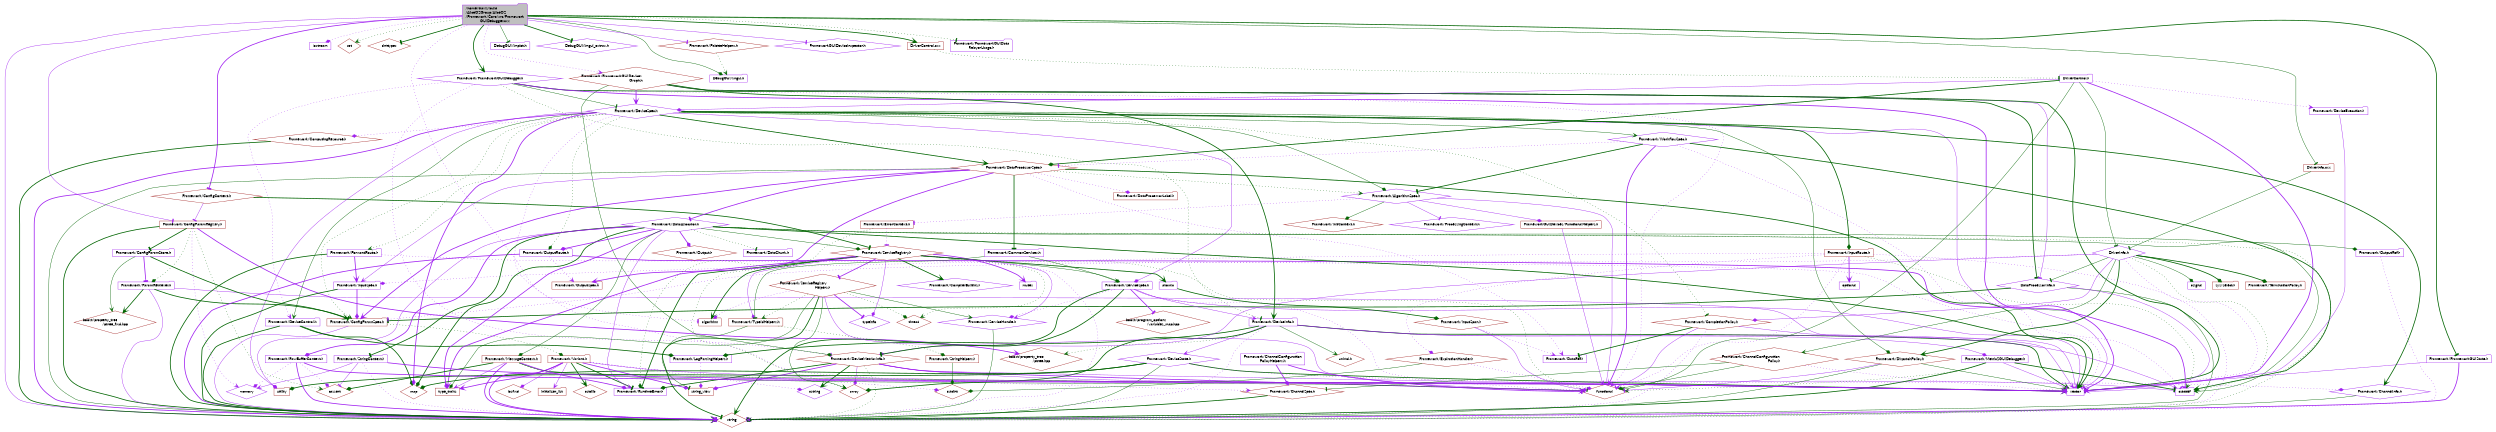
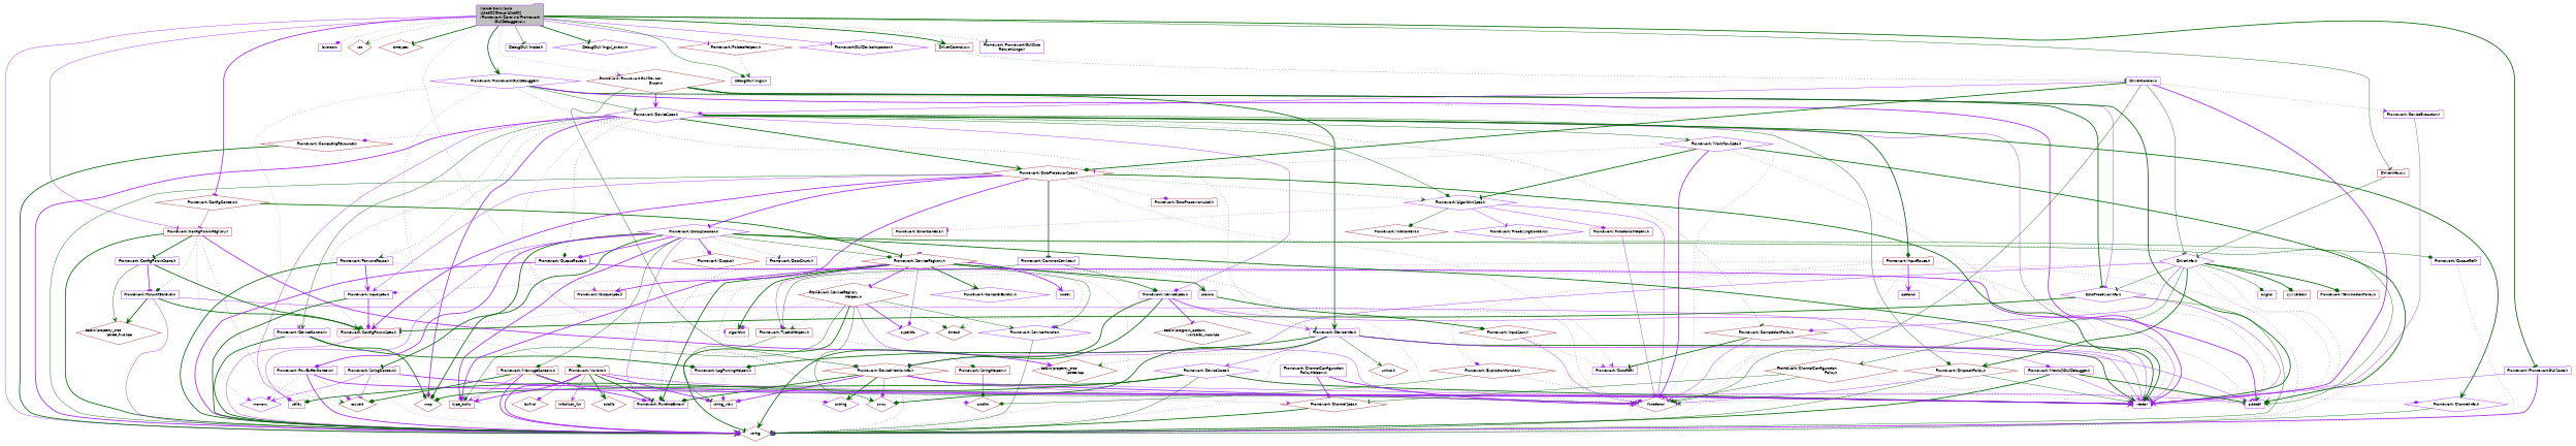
  digraph {
    fontname=Lato
    node [color=brown fontname=Lato fontsize=10 shape=folder]
    edge [arrowhead=vee color=purple fontname=Lato fontsize=10 labelfontname=Helvetica labelfontsize=10 style=bold]
    n1 [color=purple fillcolor=grey75 fontcolor=black height=0.2 label="/home/travis/build\l/AliceO2Group/AliceO2\l/Framework/Core/src/Framework\lGUIDebugger.cxx" style=filled width=0.4]
    n2 [color=purple height=0.2 label="Framework/FrameworkGUIDebugger.h" shape=diamond width=0.4]
    n3 [height=0.2 label=string shape=diamond width=0.4]
    n4 [height=0.2 label=algorithm width=0.4]
    n5 [color=purple height=0.2 label=iostream width=0.4]
    n6 [height=0.2 label=set shape=diamond width=0.4]
    n7 [height=0.2 label=cinttypes shape=diamond width=0.4]
    n8 [height=0.2 label="Framework/ConfigContext.h" shape=diamond width=0.4]
    n9 [height=0.2 label="Framework/ConfigParamRegistry.h" width=0.4]
    n10 [color=purple height=0.2 label="DebugGUI/imgui.h" width=0.4]
    n11 [color=purple height=0.2 label="DebugGUI/implot.h" width=0.4]
    n12 [color=purple height=0.2 label="DebugGUI/imgui_extras.h" shape=diamond width=0.4]
    n13 [height=0.2 label="DriverControl.cxx" width=0.4]
    n14 [height=0.2 label="DriverInfo.cxx" width=0.4]
    n15 [color=purple height=0.2 label="FrameworkGUIDeviceInspector.h" shape=diamond width=0.4]
    n16 [height=0.2 label="Framework/FrameworkGUIDevices\lGraph.h" shape=diamond width=0.4]
    n17 [color=purple height=0.2 label="Framework/FrameworkGUIData\lRelayerUsage.h" width=0.4]
    n18 [height=0.2 label="Framework/PaletteHelpers.h" shape=diamond width=0.4]
    n19 [color=purple height=0.2 label="Framework/FrameworkGUIState.h" width=0.4]
    n20 [color=purple height=0.2 label="DataProcessorInfo.h" shape=diamond width=0.4]
    n21 [color=purple height=0.2 label=vector width=0.4]
    n22 [color=purple height=0.2 label="Framework/DeviceControl.h" width=0.4]
    n23 [color=purple height=0.2 label="Framework/DeviceInfo.h" width=0.4]
    n24 [height=0.2 label=functional shape=diamond width=0.4]
    n25 [height=0.2 label="Framework/DeviceMetricsInfo.h" shape=diamond width=0.4]
    n26 [color=purple height=0.2 label="Framework/DeviceSpec.h" shape=diamond width=0.4]
    n27 [height=0.2 label="Framework/ServiceRegistry.h" shape=diamond width=0.4]
    n28 [height=0.2 label="boost/property_tree\l/ptree.hpp" shape=diamond width=0.4]
    n29 [height=0.2 label=cassert shape=diamond width=0.4]
    n30 [color=purple height=0.2 label=memory shape=diamond width=0.4]
    n31 [color=purple height=0.2 label="Framework/ParamRetriever.h" width=0.4]
    n32 [color=purple height=0.2 label="Framework/ConfigParamStore.h" width=0.4]
    n33 [color=purple height=0.2 label="DriverControl.h" width=0.4]
    n34 [color=purple height=0.2 label="DriverInfo.h" shape=diamond width=0.4]
    n35 [height=0.2 label="Framework/ConfigParamSpec.h" width=0.4]
    n36 [height=0.2 label=map shape=diamond width=0.4]
    n37 [color=purple height=0.2 label="Framework/LogParsingHelpers.h" width=0.4]
    n38 [color=purple height=0.2 label="Framework/Metric2GUIDebugger.h" width=0.4]
    n39 [color=purple height=0.2 label=cstddef width=0.4]
    n40 [color=purple height=0.2 label="Framework/DeviceState.h" shape=diamond width=0.4]
    n41 [height=0.2 label="unistd.h" shape=diamond width=0.4]
    n42 [height=0.2 label=array shape=diamond width=0.4]
    n43 [color=purple height=0.2 label="Framework/RuntimeError.h" width=0.4]
    n44 [color=purple height=0.2 label=cstring shape=diamond width=0.4]
    n45 [height=0.2 label=string_view width=0.4]
    n46 [color=purple height=0.2 label="Framework/ChannelInfo.h" shape=diamond width=0.4]
    n47 [height=0.2 label=utility width=0.4]
    n48 [color=purple height=0.2 label="Framework/WorkflowSpec.h" shape=diamond width=0.4]
    n49 [height=0.2 label="Framework/DataProcessorSpec.h" shape=diamond width=0.4]
    n50 [color=purple height=0.2 label="Framework/AlgorithmSpec.h" shape=diamond width=0.4]
    n51 [color=purple height=0.2 label="Framework/ServiceSpec.h" width=0.4]
    n52 [color=purple height=0.2 label="Framework/OutputRoute.h" width=0.4]
    n53 [height=0.2 label="Framework/ComputingResource.h" shape=diamond width=0.4]
    n54 [height=0.2 label="Framework/ChannelSpec.h" shape=diamond width=0.4]
    n55 [color=purple height=0.2 label="Framework/ForwardRoute.h" width=0.4]
    n56 [height=0.2 label="Framework/InputRoute.h" width=0.4]
    n57 [height=0.2 label="Framework/CompletionPolicy.h" shape=diamond width=0.4]
    n58 [height=0.2 label="Framework/DispatchPolicy.h" shape=diamond width=0.4]
    n59 [height=0.2 label="Framework/Variant.h" width=0.4]
    n60 [height=0.2 label=type_traits width=0.4]
    n61 [height=0.2 label=cstdint shape=diamond width=0.4]
    n62 [height=0.2 label=cstdlib shape=diamond width=0.4]
    n63 [height=0.2 label=iosfwd shape=diamond width=0.4]
    n64 [height=0.2 label=initializer_list width=0.4]
    n65 [height=0.2 label="Framework/DataProcessorLabel.h" width=0.4]
    n66 [color=purple height=0.2 label="Framework/DataRef.h" width=0.4]
    n67 [color=purple height=0.2 label="Framework/DataAllocator.h" shape=diamond width=0.4]
    n68 [height=0.2 label="Framework/OutputSpec.h" width=0.4]
    n69 [color=purple height=0.2 label="Framework/InputSpec.h" width=0.4]
    n70 [color=purple height=0.2 label="Framework/CommonServices.h" width=0.4]
    n71 [color=purple height=0.2 label="Framework/ProcessingContext.h" shape=diamond width=0.4]
    n72 [height=0.2 label="Framework/ErrorContext.h" width=0.4]
    n73 [height=0.2 label="Framework/InitContext.h" shape=diamond width=0.4]
-   n74 [height=0.2 label="FrameworkGUIDevices/FunctionalHelpers.h" width=0.4]
+   n74 [height=0.2 label="Framework/FunctionalHelpers.h" width=0.4]
    n75 [color=purple height=0.2 label="Framework/ServiceHandle.h" shape=diamond width=0.4]
    n76 [height=0.2 label="boost/program_options\l/variables_map.hpp" shape=diamond width=0.4]
    n77 [height=0.2 label="Framework/ExpirationHandler.h" shape=diamond width=0.4]
    n78 [color=purple height=0.2 label=optional width=0.4]
    n79 [height=0.2 label="Framework/MessageContext.h" width=0.4]
    n80 [color=purple height=0.2 label="Framework/StringContext.h" width=0.4]
    n81 [color=purple height=0.2 label="Framework/RawBufferContext.h" width=0.4]
    n82 [height=0.2 label="Framework/Output.h" shape=diamond width=0.4]
    n83 [color=purple height=0.2 label="Framework/OutputRef.h" width=0.4]
    n84 [color=purple height=0.2 label="Framework/DataChunk.h" width=0.4]
    n85 [height=0.2 label="Framework/TypeIdHelpers.h" width=0.4]
    n86 [height=0.2 label="Framework/ServiceRegistry\lHelpers.h" shape=diamond width=0.4]
    n87 [color=purple height=0.2 label=typeinfo shape=diamond width=0.4]
    n88 [height=0.2 label=thread shape=diamond width=0.4]
    n89 [color=purple height=0.2 label="Framework/CompilerBuiltins.h" shape=diamond width=0.4]
    n90 [color=purple height=0.2 label=atomic width=0.4]
    n91 [color=purple height=0.2 label=mutex width=0.4]
    n92 [height=0.2 label="Framework/StringHelpers.h" width=0.4]
    n93 [height=0.2 label="Framework/InputSpan.h" shape=diamond width=0.4]
    n94 [height=0.2 label="boost/property_tree\l/ptree_fwd.hpp" shape=diamond width=0.4]
    n95 [color=purple height=0.2 label="Framework/DeviceExecution.h" width=0.4]
    n96 [color=purple height=0.2 label=csignal width=0.4]
    n97 [height=0.2 label="sys/select.h" width=0.4]
    n98 [height=0.2 label="Framework/ChannelConfiguration\lPolicy.h" shape=diamond width=0.4]
    n99 [height=0.2 label="Framework/TerminationPolicy.h" width=0.4]
    n100 [color=purple height=0.2 label="Framework/ChannelConfiguration\lPolicyHelpers.h" width=0.4]
    n1 -> n2 [color=darkgreen]
    n1 -> n3 [arrowhead=tee style=solid]
    n1 -> n4 [arrowhead=tee style=dotted]
    n1 -> n5 [arrowhead=diamond style=dotted]
    n1 -> n6 [color=darkgreen style=dotted]
    n1 -> n7 [arrowhead=tee color=darkgreen]
    n1 -> n8 [arrowhead=tee]
    n1 -> n9 [arrowhead=tee style=solid]
    n1 -> n10 [arrowhead=diamond color=darkgreen style=solid]
    n1 -> n11 [arrowhead=tee color=darkgreen style=solid]
    n1 -> n12 [arrowhead=tee color=darkgreen]
    n1 -> n13 [color=darkgreen]
    n1 -> n14 [arrowhead=tee color=darkgreen style=solid]
    n1 -> n15 [arrowhead=tee style=solid]
    n1 -> n16 [style=dotted]
    n1 -> n17 [arrowhead=tee color=darkgreen style=dotted]
    n1 -> n18 [arrowhead=tee style=solid]
    n1 -> n19 [arrowhead=tee color=darkgreen]
    n2 -> n20 [arrowhead=tee color=darkgreen]
    n2 -> n21 [arrowhead=tee]
    n2 -> n22 [style=dotted]
    n2 -> n23 [arrowhead=tee color=darkgreen style=dotted]
    n2 -> n24 [style=dotted]
    n2 -> n25 [arrowhead=tee style=dotted]
    n2 -> n26 [arrowhead=tee color=darkgreen style=solid]
    n8 -> n9 [arrowhead=tee style=solid]
    n8 -> n27 [arrowhead=tee color=darkgreen]
    n9 -> n3 [color=darkgreen]
    n9 -> n28
    n9 -> n29 [color=darkgreen style=dotted]
    n9 -> n30 [style=dotted]
    n9 -> n31 [arrowhead=diamond color=darkgreen style=dotted]
    n9 -> n32 [arrowhead=tee color=darkgreen]
    n13 -> n33 [arrowhead=tee color=darkgreen style=dotted]
    n14 -> n34 [arrowhead=tee color=darkgreen style=solid]
    n16 -> n20 [arrowhead=tee style=solid]
    n16 -> n21 [arrowhead=tee color=darkgreen]
    n16 -> n23 [color=darkgreen]
    n16 -> n25 [arrowhead=diamond color=darkgreen style=solid]
    n16 -> n26
    n18 -> n10 [color=darkgreen style=dotted]
    n19 -> n3 [arrowhead=diamond]
    n19 -> n21 [arrowhead=diamond style=solid]
    n20 -> n3 [arrowhead=tee color=darkgreen style=solid]
    n20 -> n21 [arrowhead=tee style=solid]
    n20 -> n35 [arrowhead=tee color=darkgreen]
    n22 -> n3 [arrowhead=tee color=darkgreen]
    n22 -> n36 [arrowhead=diamond color=darkgreen]
    n22 -> n37 [arrowhead=diamond color=darkgreen]
    n23 -> n3 [arrowhead=tee style=dotted]
    n23 -> n21 [color=darkgreen]
    n23 -> n28 [color=darkgreen style=dotted]
    n23 -> n37 [arrowhead=diamond color=darkgreen]
    n23 -> n38 [arrowhead=diamond style=solid]
    n23 -> n39 [style=solid]
    n23 -> n40 [style=solid]
    n23 -> n41 [color=darkgreen style=solid]
    n23 -> n42 [arrowhead=diamond color=darkgreen]
    n25 -> n3 [arrowhead=diamond color=darkgreen style=dotted]
    n25 -> n21 [style=solid]
    n25 -> n24
    n25 -> n39 [arrowhead=tee style=solid]
    n25 -> n42 [arrowhead=diamond style=solid]
    n25 -> n43 [arrowhead=diamond color=darkgreen]
    n25 -> n44 [color=darkgreen]
    n25 -> n45 [arrowhead=diamond]
    n26 -> n3 [arrowhead=tee]
    n26 -> n21 [arrowhead=tee style=solid]
    n26 -> n22 [color=darkgreen style=solid]
    n26 -> n35 [color=darkgreen style=dotted]
    n26 -> n36 [arrowhead=diamond]
    n26 -> n46 [color=darkgreen]
    n26 -> n47 [arrowhead=diamond style=solid]
    n26 -> n48 [color=darkgreen style=solid]
    n26 -> n49 [color=darkgreen]
    n26 -> n50 [arrowhead=diamond color=darkgreen style=solid]
    n26 -> n51 [arrowhead=diamond style=solid]
    n26 -> n52 [arrowhead=diamond color=darkgreen style=dotted]
    n26 -> n53 [arrowhead=diamond style=dotted]
    n26 -> n54 [style=dotted]
    n26 -> n55 [color=darkgreen style=dotted]
    n26 -> n56 [arrowhead=diamond color=darkgreen]
    n26 -> n57 [arrowhead=tee color=darkgreen style=dotted]
    n26 -> n58 [arrowhead=diamond color=darkgreen style=solid]
    n27 -> n3 [arrowhead=diamond style=dotted]
    n27 -> n4 [color=darkgreen]
    n27 -> n24 [arrowhead=tee color=darkgreen style=dotted]
    n27 -> n42 [color=darkgreen style=dotted]
    n27 -> n43 [arrowhead=tee color=darkgreen]
    n27 -> n51 [arrowhead=diamond color=darkgreen style=solid]
    n27 -> n60
-   n27 -> n75 [style=solid]
+   n27 -> n75 [color=darkgreen style=solid]
    n27 -> n85 [arrowhead=diamond style=solid]
    n27 -> n86 [arrowhead=tee]
    n27 -> n87 [arrowhead=diamond style=solid]
    n27 -> n88 [color=darkgreen style=dotted]
    n27 -> n89 [color=darkgreen]
    n27 -> n90 [color=darkgreen]
    n27 -> n91
    n31 -> n3 [style=solid]
    n31 -> n21 [arrowhead=tee style=solid]
    n31 -> n35 [arrowhead=tee color=darkgreen]
    n31 -> n94 [color=darkgreen]
    n32 -> n31 [arrowhead=tee]
    n32 -> n35 [color=darkgreen]
    n32 -> n94 [color=darkgreen style=solid]
    n33 -> n21
    n33 -> n24 [color=darkgreen style=solid]
    n33 -> n26 [arrowhead=diamond style=solid]
    n33 -> n34 [arrowhead=tee color=darkgreen style=solid]
    n33 -> n49 [arrowhead=diamond color=darkgreen]
    n33 -> n95 [style=dotted]
    n34 -> n20 [arrowhead=tee color=darkgreen style=solid]
    n34 -> n21 [arrowhead=tee style=dotted]
    n34 -> n25 [arrowhead=diamond style=solid]
    n34 -> n35 [arrowhead=tee style=dotted]
    n34 -> n39 [arrowhead=diamond color=darkgreen style=dotted]
    n34 -> n57 [arrowhead=diamond style=solid]
    n34 -> n58 [color=darkgreen]
    n34 -> n96 [arrowhead=diamond color=darkgreen style=solid]
    n34 -> n97 [arrowhead=diamond color=darkgreen]
    n34 -> n98 [color=darkgreen style=solid]
    n34 -> n99 [arrowhead=diamond color=darkgreen]
    n35 -> n3 [arrowhead=diamond style=solid]
    n35 -> n59 [arrowhead=diamond color=darkgreen style=dotted]
    n37 -> n45 [arrowhead=diamond style=dotted]
    n38 -> n3 [arrowhead=diamond color=darkgreen]
    n38 -> n21 [arrowhead=tee style=solid]
    n38 -> n24 [color=darkgreen style=dotted]
    n38 -> n39 [arrowhead=tee color=darkgreen]
    n40 -> n3 [color=darkgreen style=solid]
    n40 -> n21 [color=darkgreen]
    n40 -> n36 [arrowhead=diamond color=darkgreen]
    n40 -> n46 [arrowhead=diamond style=dotted]
    n40 -> n47 [arrowhead=diamond color=darkgreen]
    n46 -> n3 [arrowhead=diamond color=darkgreen style=solid]
    n48 -> n21 [arrowhead=tee style=dotted]
    n48 -> n24
    n48 -> n39 [color=darkgreen]
    n48 -> n49 [arrowhead=tee style=dotted]
    n48 -> n50 [arrowhead=tee color=darkgreen]
    n49 -> n3 [color=darkgreen style=solid]
    n49 -> n21 [color=darkgreen]
    n49 -> n35
    n49 -> n50 [color=darkgreen style=dotted]
    n49 -> n65 [arrowhead=diamond style=dotted]
    n49 -> n66 [style=dotted]
    n49 -> n67 [arrowhead=tee]
    n49 -> n68
    n49 -> n69 [style=solid]
    n49 -> n70 [arrowhead=tee color=darkgreen]
    n50 -> n24 [arrowhead=tee style=solid]
    n50 -> n71 [arrowhead=tee style=solid]
    n50 -> n72 [arrowhead=tee style=dotted]
    n50 -> n73 [arrowhead=diamond color=darkgreen style=solid]
    n50 -> n74 [arrowhead=diamond style=solid]
    n51 -> n3 [color=darkgreen]
    n51 -> n21 [style=solid]
    n51 -> n23 [style=solid]
    n51 -> n24 [arrowhead=tee style=dotted]
    n51 -> n25 [arrowhead=tee color=darkgreen]
    n51 -> n75 [arrowhead=diamond style=dotted]
    n51 -> n76 [arrowhead=tee]
    n52 -> n3 [arrowhead=tee]
    n52 -> n39 [arrowhead=tee]
    n52 -> n68 [style=dotted]
    n53 -> n3 [color=darkgreen]
    n54 -> n3 [arrowhead=diamond color=darkgreen]
    n55 -> n3 [arrowhead=diamond color=darkgreen]
    n55 -> n39 [arrowhead=tee style=dotted]
    n55 -> n69
    n56 -> n3 [arrowhead=tee style=dotted]
    n56 -> n24 [style=dotted]
    n56 -> n39 [color=darkgreen style=dotted]
    n56 -> n69 [arrowhead=diamond style=dotted]
    n56 -> n77 [arrowhead=diamond style=dotted]
    n56 -> n78
    n57 -> n3 [arrowhead=tee style=dotted]
    n57 -> n21 [style=solid]
    n57 -> n24 [arrowhead=tee style=solid]
    n57 -> n66 [arrowhead=tee color=darkgreen]
    n58 -> n3 [arrowhead=tee color=darkgreen style=solid]
    n58 -> n21 [arrowhead=diamond color=darkgreen style=solid]
    n58 -> n24 [arrowhead=tee style=solid]
    n59 -> n3
    n59 -> n21 [arrowhead=diamond style=solid]
    n59 -> n43 [arrowhead=tee color=darkgreen]
    n59 -> n44 [arrowhead=diamond style=dotted]
    n59 -> n45 [arrowhead=diamond]
    n59 -> n60
    n59 -> n61 [arrowhead=diamond style=dotted]
    n59 -> n62 [color=darkgreen]
    n59 -> n63 [arrowhead=diamond style=solid]
    n59 -> n64 [style=solid]
    n67 -> n3 [arrowhead=diamond color=darkgreen style=dotted]
    n67 -> n21 [color=darkgreen]
    n67 -> n27 [arrowhead=diamond color=darkgreen style=solid]
    n67 -> n36 [arrowhead=diamond color=darkgreen]
    n67 -> n39 [color=darkgreen style=solid]
    n67 -> n43 [style=solid]
    n67 -> n47 [arrowhead=diamond style=solid]
    n67 -> n52 [arrowhead=diamond]
    n67 -> n60 [arrowhead=diamond]
    n67 -> n79 [arrowhead=diamond color=darkgreen style=solid]
    n67 -> n80 [arrowhead=tee color=darkgreen]
    n67 -> n81 [arrowhead=diamond]
    n67 -> n82 [arrowhead=diamond]
    n67 -> n83 [arrowhead=diamond color=darkgreen style=solid]
    n67 -> n84 [arrowhead=tee color=darkgreen style=dotted]
    n69 -> n3 [color=darkgreen]
    n69 -> n35 [arrowhead=diamond]
    n70 -> n51 [color=darkgreen style=solid]
    n70 -> n85 [arrowhead=tee color=darkgreen style=solid]
    n72 -> n27 [arrowhead=tee style=dotted]
    n72 -> n43 [arrowhead=diamond color=darkgreen style=dotted]
    n74 -> n24 [style=solid]
    n75 -> n3 [arrowhead=diamond color=darkgreen style=solid]
    n77 -> n24 [arrowhead=diamond style=dotted]
    n77 -> n61 [arrowhead=diamond color=darkgreen style=solid]
    n79 -> n3
    n79 -> n21 [arrowhead=diamond color=darkgreen style=solid]
    n79 -> n24 [color=darkgreen style=solid]
    n79 -> n29 [arrowhead=diamond color=darkgreen]
    n79 -> n43 [arrowhead=diamond]
    n79 -> n60 [style=solid]
    n80 -> n3 [style=dotted]
    n80 -> n21 [arrowhead=tee]
    n80 -> n29 [arrowhead=tee style=solid]
    n80 -> n30 [style=solid]
    n81 -> n3
    n81 -> n21
    n81 -> n29 [arrowhead=diamond style=dotted]
    n81 -> n30 [arrowhead=diamond style=dotted]
    n83 -> n3 [style=dotted]
    n85 -> n45 [arrowhead=tee color=darkgreen style=solid]
    n85 -> n92 [arrowhead=diamond color=darkgreen style=dotted]
    n86 -> n3 [arrowhead=tee color=darkgreen]
    n86 -> n4 [arrowhead=diamond style=dotted]
    n86 -> n24 [style=solid]
    n86 -> n42 [color=darkgreen style=solid]
    n86 -> n60 [arrowhead=diamond color=darkgreen style=solid]
    n86 -> n75 [color=darkgreen style=solid]
    n86 -> n85 [color=darkgreen style=dotted]
    n86 -> n87 [arrowhead=tee]
    n86 -> n88 [arrowhead=diamond color=darkgreen style=dotted]
    n90 -> n93 [arrowhead=diamond color=darkgreen]
    n92 -> n61 [arrowhead=diamond color=darkgreen style=solid]
    n93 -> n24 [arrowhead=diamond style=solid]
    n93 -> n66 [style=dotted]
    n95 -> n21 [style=solid]
    n98 -> n21 [style=dotted]
    n98 -> n24 [arrowhead=diamond color=darkgreen style=solid]
    n98 -> n54 [arrowhead=tee color=darkgreen style=solid]
    n100 -> n24 [arrowhead=tee]
    n100 -> n54 [arrowhead=diamond]
  }
